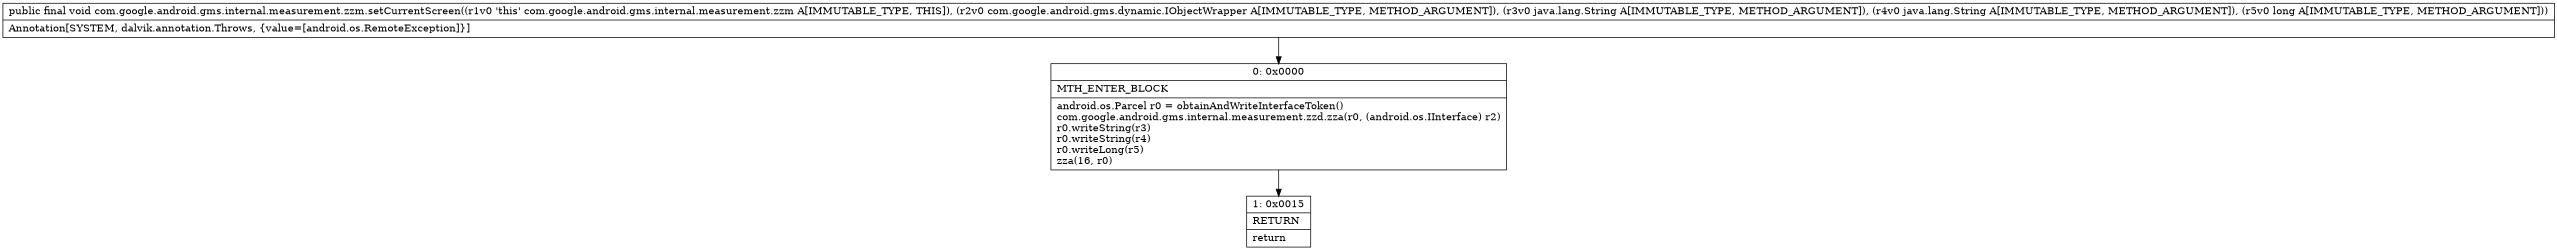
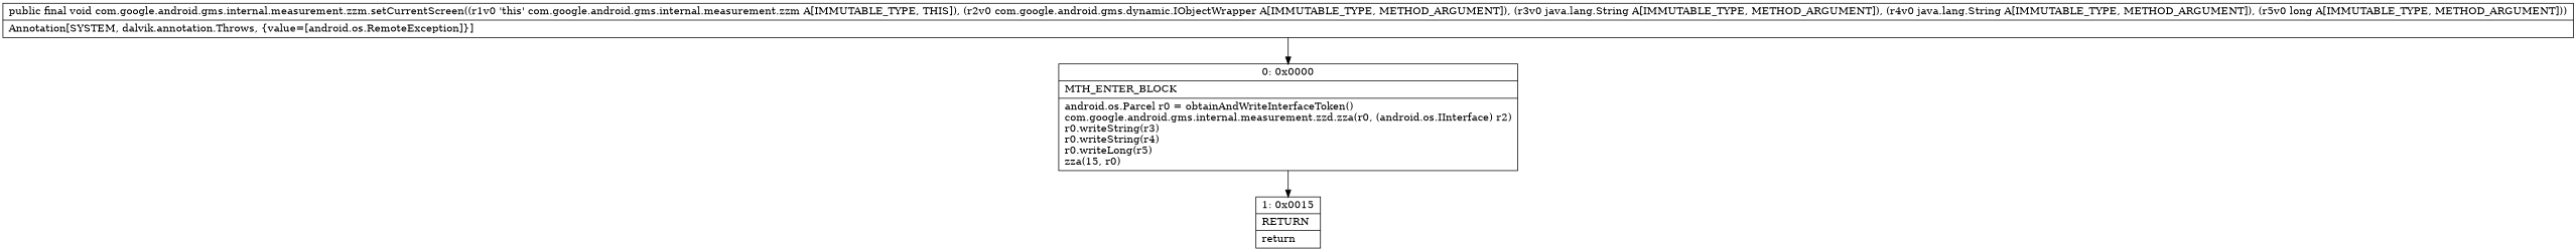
  digraph {
    node [shape=record]
-   n1 [label="{0\:\ 0x0000|MTH_ENTER_BLOCK\l|android.os.Parcel r0 = obtainAndWriteInterfaceToken()\lcom.google.android.gms.internal.measurement.zzd.zza(r0, (android.os.IInterface) r2)\lr0.writeString(r3)\lr0.writeString(r4)\lr0.writeLong(r5)\lzza(16, r0)\l}"]
+   n1 [label="{0\:\ 0x0000|MTH_ENTER_BLOCK\l|android.os.Parcel r0 = obtainAndWriteInterfaceToken()\lcom.google.android.gms.internal.measurement.zzd.zza(r0, (android.os.IInterface) r2)\lr0.writeString(r3)\lr0.writeString(r4)\lr0.writeLong(r5)\lzza(15, r0)\l}"]
    n2 [label="{1\:\ 0x0015|RETURN\l|return\l}"]
    n3 [label="{public final void com.google.android.gms.internal.measurement.zzm.setCurrentScreen((r1v0 'this' com.google.android.gms.internal.measurement.zzm A[IMMUTABLE_TYPE, THIS]), (r2v0 com.google.android.gms.dynamic.IObjectWrapper A[IMMUTABLE_TYPE, METHOD_ARGUMENT]), (r3v0 java.lang.String A[IMMUTABLE_TYPE, METHOD_ARGUMENT]), (r4v0 java.lang.String A[IMMUTABLE_TYPE, METHOD_ARGUMENT]), (r5v0 long A[IMMUTABLE_TYPE, METHOD_ARGUMENT]))  | Annotation[SYSTEM, dalvik.annotation.Throws, \{value=[android.os.RemoteException]\}]\l}"]
    n1 -> n2
    n3 -> n1
  }
